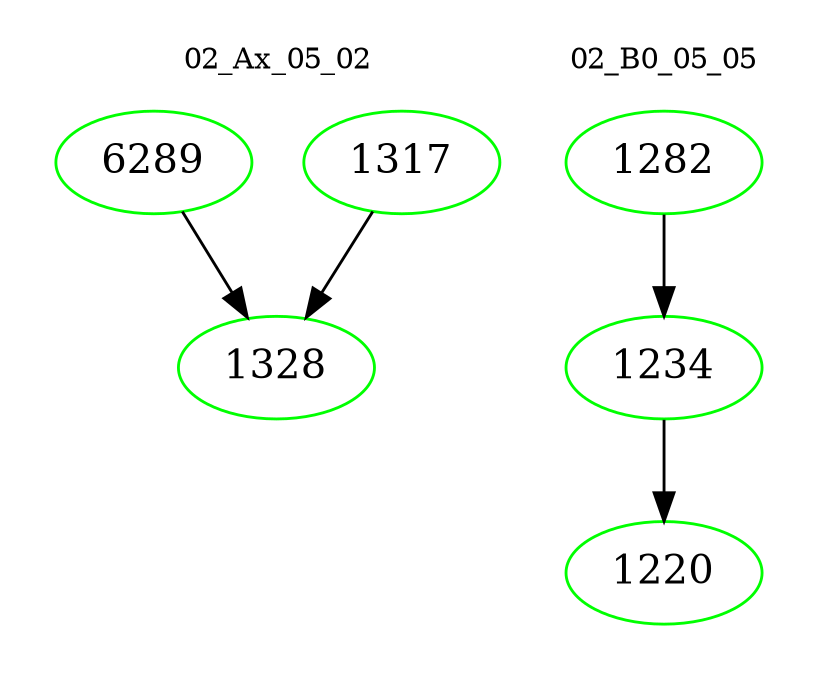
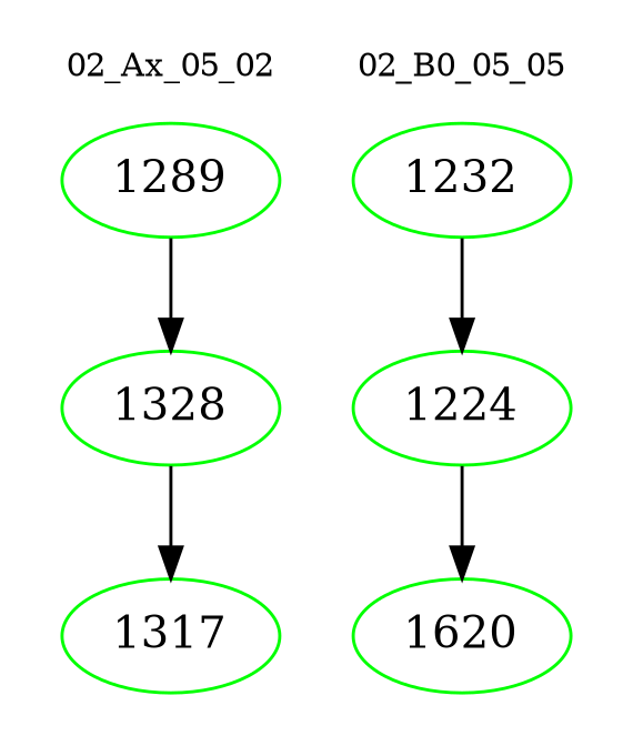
  digraph {
    node [color=green]
    edge [color=black]
    n1 [label=1317]
    n2 [label=1328]
-   n3 [label=6289]
-   n4 [label=1282]
-   n5 [label=1234]
-   n6 [label=1220]
+   n3 [label=1289]
+   n4 [label=1232]
+   n5 [label=1224]
+   n6 [label=1620]
    subgraph cluster_1 {
      color=white
      fontsize=10
      label="02_Ax_05_02"
      n1
      n2
      n3
    }
    subgraph cluster_2 {
      color=white
      fontsize=10
      label="02_B0_05_05"
      n4
      n5
      n6
    }
-   n1 -> n2
+   n2 -> n1
    n3 -> n2
    n4 -> n5
    n5 -> n6
  }
